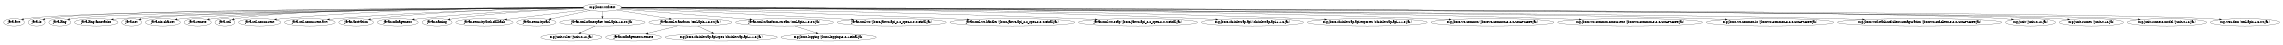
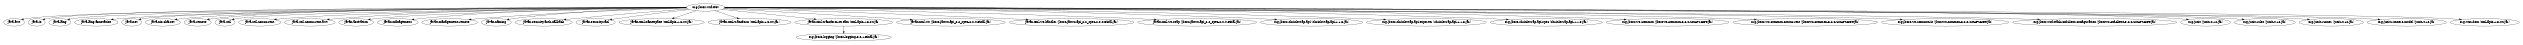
  digraph {
    "org.jboss.wsf.test"
    "java.awt"
    "java.io"
    "java.lang"
    "java.lang.annotation"
    "java.net"
    "java.nio.charset"
    n8 [label="java.remote"]
    "java.util"
    "java.util.concurrent"
    n11 [label="java.util.concurrent.awt"]
    "javax.activation"
    "javax.management"
    "javax.management.remote"
    "javax.naming"
    "javax.security.auth.callback"
    "javax.security.sasl"
    "javax.xml.namespace (xml-apis-1.3.04.jar)"
    "javax.xml.transform (xml-apis-1.3.04.jar)"
    "javax.xml.transform.stream (xml-apis-1.3.04.jar)"
    "javax.xml.ws (jboss-jaxws-api_2.2_spec-2.0.4.Final.jar)"
    "javax.xml.ws.handler (jboss-jaxws-api_2.2_spec-2.0.4.Final.jar)"
    "javax.xml.ws.soap (jboss-jaxws-api_2.2_spec-2.0.4.Final.jar)"
    "org.jboss.shrinkwrap.api (shrinkwrap-api-1.1.3.jar)"
    "org.jboss.shrinkwrap.api.exporter (shrinkwrap-api-1.1.3.jar)"
    "org.jboss.shrinkwrap.api.spec (shrinkwrap-api-1.1.3.jar)"
    "org.jboss.ws.common (jbossws-common-3.2.0-SNAPSHOT.jar)"
    "org.jboss.ws.common.concurrent (jbossws-common-3.2.0-SNAPSHOT.jar)"
    "org.jboss.ws.common.io (jbossws-common-3.2.0-SNAPSHOT.jar)"
    "org.jboss.wsf.stack.cxf.client.configuration (jbossws-cxf-client-5.2.0-SNAPSHOT.jar)"
    "org.junit (junit-4.12.jar)"
    "org.junit.rules (junit-4.12.jar)"
    "org.junit.runner (junit-4.12.jar)"
    "org.junit.runners.model (junit-4.12.jar)"
    "org.w3c.dom (xml-apis-1.3.04.jar)"
    "org.jboss.logging (jboss-logging-3.2.1.Final.jar)"
    "org.jboss.wsf.test" -> "java.awt"
    "org.jboss.wsf.test" -> "java.io"
    "org.jboss.wsf.test" -> "java.lang"
    "org.jboss.wsf.test" -> "java.lang.annotation"
    "org.jboss.wsf.test" -> "java.net"
    "org.jboss.wsf.test" -> "java.nio.charset"
    "org.jboss.wsf.test" -> n8
    "org.jboss.wsf.test" -> "java.util"
    "org.jboss.wsf.test" -> "java.util.concurrent"
    "org.jboss.wsf.test" -> n11
    "org.jboss.wsf.test" -> "javax.activation"
    "org.jboss.wsf.test" -> "javax.management"
-   "javax.xml.transform (xml-apis-1.3.04.jar)" -> "javax.management.remote"
+   "org.jboss.wsf.test" -> "javax.management.remote"
    "org.jboss.wsf.test" -> "javax.naming"
    "org.jboss.wsf.test" -> "javax.security.auth.callback"
    "org.jboss.wsf.test" -> "javax.security.sasl"
    "org.jboss.wsf.test" -> "javax.xml.namespace (xml-apis-1.3.04.jar)"
    "org.jboss.wsf.test" -> "javax.xml.transform (xml-apis-1.3.04.jar)"
    "org.jboss.wsf.test" -> "javax.xml.transform.stream (xml-apis-1.3.04.jar)"
    "org.jboss.wsf.test" -> "javax.xml.ws (jboss-jaxws-api_2.2_spec-2.0.4.Final.jar)"
    "org.jboss.wsf.test" -> "javax.xml.ws.handler (jboss-jaxws-api_2.2_spec-2.0.4.Final.jar)"
    "org.jboss.wsf.test" -> "javax.xml.ws.soap (jboss-jaxws-api_2.2_spec-2.0.4.Final.jar)"
    "org.jboss.wsf.test" -> "org.jboss.shrinkwrap.api (shrinkwrap-api-1.1.3.jar)"
    "org.jboss.wsf.test" -> "org.jboss.shrinkwrap.api.exporter (shrinkwrap-api-1.1.3.jar)"
-   "javax.xml.transform (xml-apis-1.3.04.jar)" -> "org.jboss.shrinkwrap.api.spec (shrinkwrap-api-1.1.3.jar)"
+   "org.jboss.wsf.test" -> "org.jboss.shrinkwrap.api.spec (shrinkwrap-api-1.1.3.jar)"
    "org.jboss.wsf.test" -> "org.jboss.ws.common (jbossws-common-3.2.0-SNAPSHOT.jar)"
    "org.jboss.wsf.test" -> "org.jboss.ws.common.concurrent (jbossws-common-3.2.0-SNAPSHOT.jar)"
    "org.jboss.wsf.test" -> "org.jboss.ws.common.io (jbossws-common-3.2.0-SNAPSHOT.jar)"
    "org.jboss.wsf.test" -> "org.jboss.wsf.stack.cxf.client.configuration (jbossws-cxf-client-5.2.0-SNAPSHOT.jar)"
    "org.jboss.wsf.test" -> "org.junit (junit-4.12.jar)"
-   "javax.xml.namespace (xml-apis-1.3.04.jar)" -> "org.junit.rules (junit-4.12.jar)"
+   "org.jboss.wsf.test" -> "org.junit.rules (junit-4.12.jar)"
    "org.jboss.wsf.test" -> "org.junit.runner (junit-4.12.jar)"
    "org.jboss.wsf.test" -> "org.junit.runners.model (junit-4.12.jar)"
    "org.jboss.wsf.test" -> "org.w3c.dom (xml-apis-1.3.04.jar)"
    "javax.xml.transform.stream (xml-apis-1.3.04.jar)" -> "org.jboss.logging (jboss-logging-3.2.1.Final.jar)"
  }
